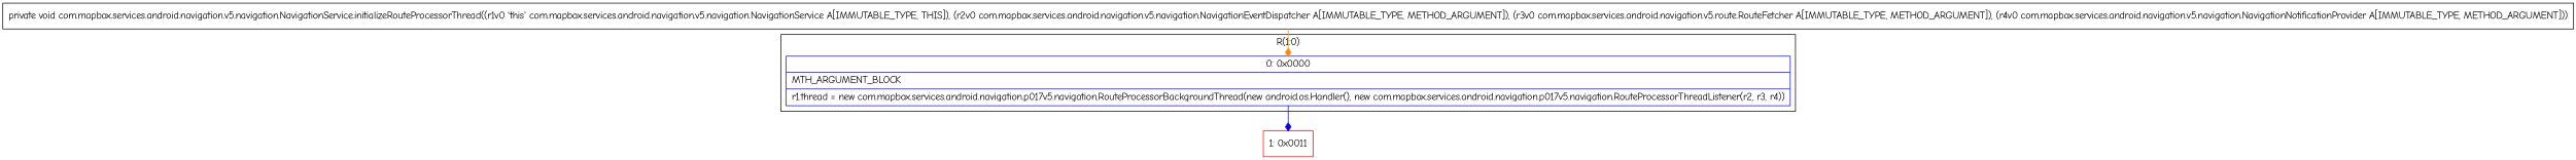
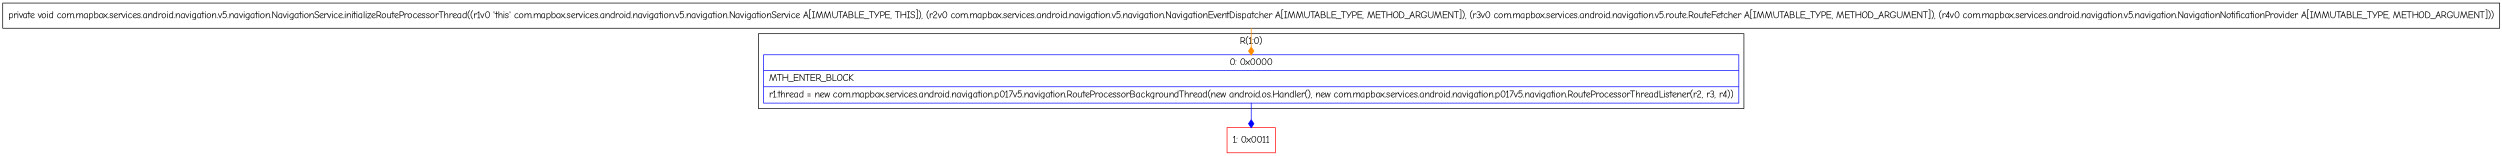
  digraph {
    fontname="Comic Neue"
    node [shape=record fontname="Comic Neue"]
    edge [arrowhead=diamond fontname="Comic Neue"]
-   n1 [color=blue label="{0\:\ 0x0000|MTH_ARGUMENT_BLOCK\l|r1.thread = new com.mapbox.services.android.navigation.p017v5.navigation.RouteProcessorBackgroundThread(new android.os.Handler(), new com.mapbox.services.android.navigation.p017v5.navigation.RouteProcessorThreadListener(r2, r3, r4))\l}"]
+   n1 [color=blue label="{0\:\ 0x0000|MTH_ENTER_BLOCK\l|r1.thread = new com.mapbox.services.android.navigation.p017v5.navigation.RouteProcessorBackgroundThread(new android.os.Handler(), new com.mapbox.services.android.navigation.p017v5.navigation.RouteProcessorThreadListener(r2, r3, r4))\l}"]
    n2 [color=red label="{1\:\ 0x0011}"]
    n3 [label="{private void com.mapbox.services.android.navigation.v5.navigation.NavigationService.initializeRouteProcessorThread((r1v0 'this' com.mapbox.services.android.navigation.v5.navigation.NavigationService A[IMMUTABLE_TYPE, THIS]), (r2v0 com.mapbox.services.android.navigation.v5.navigation.NavigationEventDispatcher A[IMMUTABLE_TYPE, METHOD_ARGUMENT]), (r3v0 com.mapbox.services.android.navigation.v5.route.RouteFetcher A[IMMUTABLE_TYPE, METHOD_ARGUMENT]), (r4v0 com.mapbox.services.android.navigation.v5.navigation.NavigationNotificationProvider A[IMMUTABLE_TYPE, METHOD_ARGUMENT])) }"]
    subgraph cluster_1 {
      label="R(1:0)"
      n1
    }
    n1 -> n2 [color=blue]
    n3 -> n1 [color=darkorange]
  }
